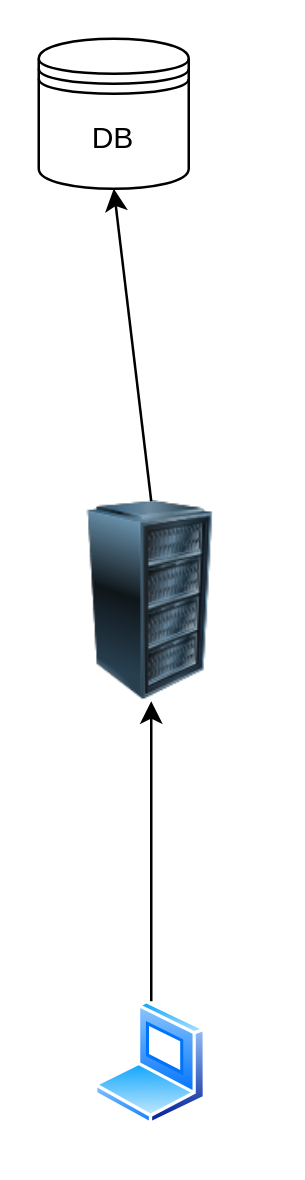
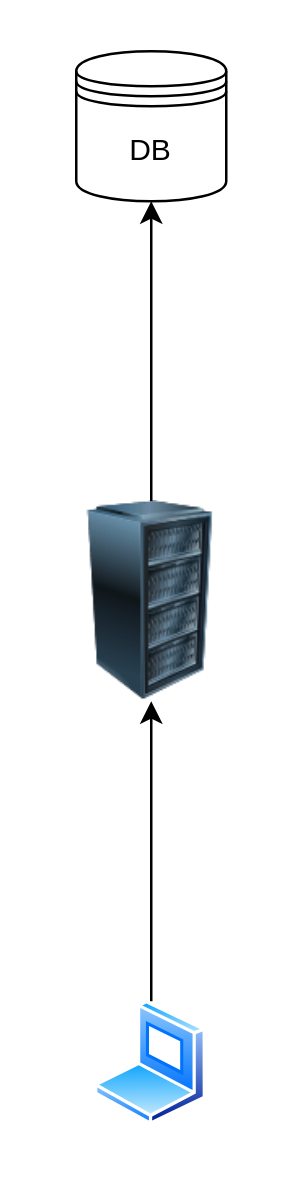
  <mxCell id="0" />
  <mxCell id="1" parent="0" />
- <mxCell id="2" value="DB" style="shape=datastore;whiteSpace=wrap;html=1;" vertex="1" parent="1"><mxGeometry x="15" y="15" width="60" height="60" as="geometry" /></mxCell>
+ <mxCell id="2" value="DB" style="shape=datastore;whiteSpace=wrap;html=1;" vertex="1" parent="1"><mxGeometry x="30" y="20" width="60" height="60" as="geometry" /></mxCell>
  <mxCell id="3" value="" style="image;html=1;image=img/lib/clip_art/computers/Server_Rack_128x128.png" vertex="1" parent="1"><mxGeometry x="20" y="200" width="80" height="80" as="geometry" /></mxCell>
  <mxCell id="4" value="" style="edgeStyle=none;html=1;entryX=0.5;entryY=1;entryDx=0;entryDy=0;" edge="1" parent="1" source="5" target="3"><mxGeometry relative="1" as="geometry"><mxPoint x="60" y="325" as="targetPoint" /></mxGeometry></mxCell>
  <mxCell id="5" value="" style="aspect=fixed;perimeter=ellipsePerimeter;html=1;align=center;shadow=0;dashed=0;spacingTop=3;image;image=img/lib/active_directory/laptop_client.svg;" vertex="1" parent="1"><mxGeometry x="37.5" y="400" width="45" height="50" as="geometry" /></mxCell>
  <mxCell id="6" value="" style="edgeStyle=none;html=1;exitX=0.5;exitY=0;exitDx=0;exitDy=0;entryX=0.5;entryY=1;entryDx=0;entryDy=0;" edge="1" parent="1" source="3" target="2"><mxGeometry relative="1" as="geometry"><mxPoint x="150" y="240" as="sourcePoint" /><mxPoint x="70" y="90" as="targetPoint" /></mxGeometry></mxCell>
